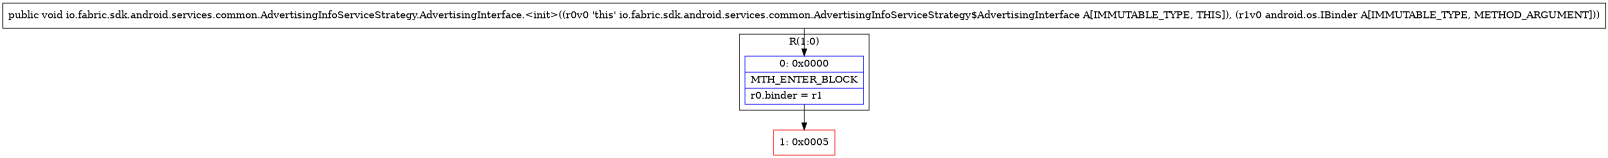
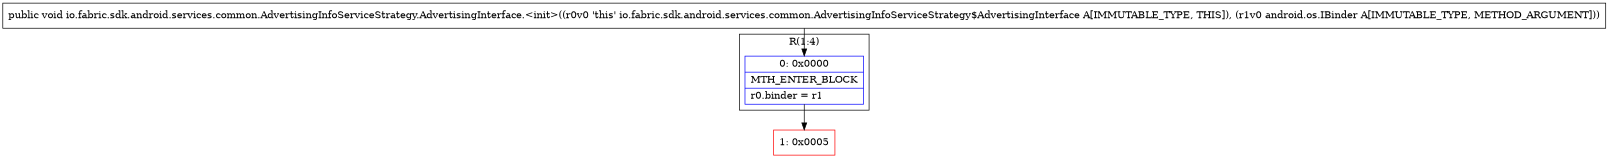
  digraph {
    node [shape=record]
    n1 [color=blue label="{0\:\ 0x0000|MTH_ENTER_BLOCK\l|r0.binder = r1\l}"]
    n2 [color=red label="{1\:\ 0x0005}"]
    n3 [label="{public void io.fabric.sdk.android.services.common.AdvertisingInfoServiceStrategy.AdvertisingInterface.\<init\>((r0v0 'this' io.fabric.sdk.android.services.common.AdvertisingInfoServiceStrategy$AdvertisingInterface A[IMMUTABLE_TYPE, THIS]), (r1v0 android.os.IBinder A[IMMUTABLE_TYPE, METHOD_ARGUMENT])) }"]
    subgraph cluster_1 {
-     label="R(1:0)"
+     label="R(1:4)"
      n1
    }
    n1 -> n2
    n3 -> n1
  }
